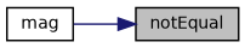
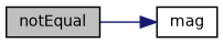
  digraph {
    rankdir=LR
    node [color=black fontname=Helvetica fontsize=10 shape=record]
    n1 [fillcolor=grey75 fontcolor=black height=0.2 label=notEqual style=filled width=0.4]
    n2 [height=0.2 label=mag width=0.4]
-   n2 -> n1 [color=midnightblue fontname=Helvetica fontsize=10 labelfontname=Helvetica labelfontsize=10 style=solid]
+   n1 -> n2 [color=midnightblue fontname=Helvetica fontsize=10 labelfontname=Helvetica labelfontsize=10 style=solid]
  }
